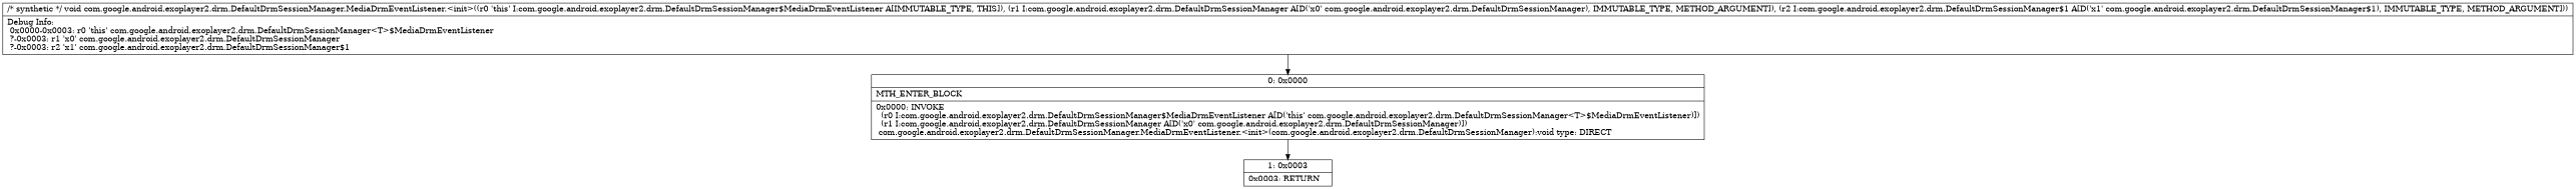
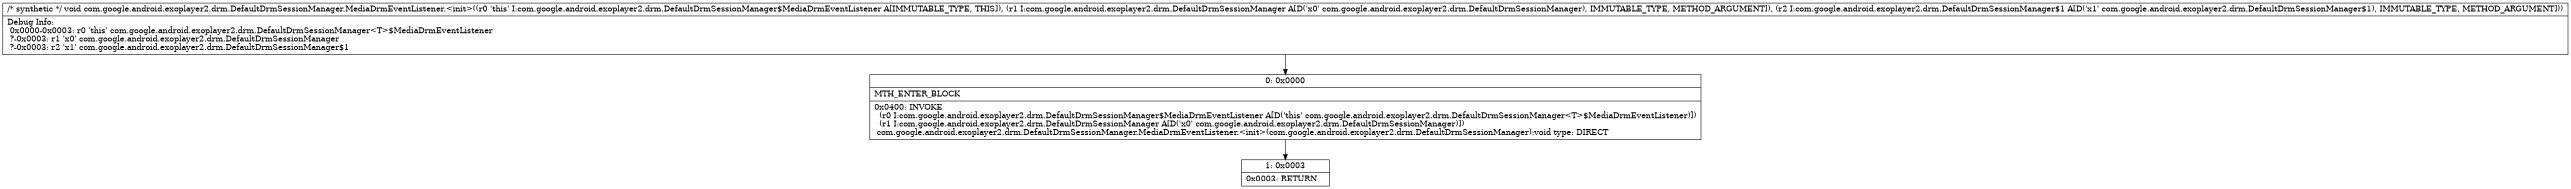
  digraph {
    fontname="DejaVu Serif"
    node [shape=record fontname="DejaVu Serif"]
    edge [fontname="DejaVu Serif"]
-   n1 [label="{0\:\ 0x0000|MTH_ENTER_BLOCK\l|0x0000: INVOKE  \l  (r0 I:com.google.android.exoplayer2.drm.DefaultDrmSessionManager$MediaDrmEventListener A[D('this' com.google.android.exoplayer2.drm.DefaultDrmSessionManager\<T\>$MediaDrmEventListener)])\l  (r1 I:com.google.android.exoplayer2.drm.DefaultDrmSessionManager A[D('x0' com.google.android.exoplayer2.drm.DefaultDrmSessionManager)])\l com.google.android.exoplayer2.drm.DefaultDrmSessionManager.MediaDrmEventListener.\<init\>(com.google.android.exoplayer2.drm.DefaultDrmSessionManager):void type: DIRECT \l}"]
+   n1 [label="{0\:\ 0x0000|MTH_ENTER_BLOCK\l|0x0400: INVOKE  \l  (r0 I:com.google.android.exoplayer2.drm.DefaultDrmSessionManager$MediaDrmEventListener A[D('this' com.google.android.exoplayer2.drm.DefaultDrmSessionManager\<T\>$MediaDrmEventListener)])\l  (r1 I:com.google.android.exoplayer2.drm.DefaultDrmSessionManager A[D('x0' com.google.android.exoplayer2.drm.DefaultDrmSessionManager)])\l com.google.android.exoplayer2.drm.DefaultDrmSessionManager.MediaDrmEventListener.\<init\>(com.google.android.exoplayer2.drm.DefaultDrmSessionManager):void type: DIRECT \l}"]
    n2 [label="{1\:\ 0x0003|0x0003: RETURN   \l}"]
    n3 [label="{\/* synthetic *\/ void com.google.android.exoplayer2.drm.DefaultDrmSessionManager.MediaDrmEventListener.\<init\>((r0 'this' I:com.google.android.exoplayer2.drm.DefaultDrmSessionManager$MediaDrmEventListener A[IMMUTABLE_TYPE, THIS]), (r1 I:com.google.android.exoplayer2.drm.DefaultDrmSessionManager A[D('x0' com.google.android.exoplayer2.drm.DefaultDrmSessionManager), IMMUTABLE_TYPE, METHOD_ARGUMENT]), (r2 I:com.google.android.exoplayer2.drm.DefaultDrmSessionManager$1 A[D('x1' com.google.android.exoplayer2.drm.DefaultDrmSessionManager$1), IMMUTABLE_TYPE, METHOD_ARGUMENT]))  | Debug Info:\l  0x0000\-0x0003: r0 'this' com.google.android.exoplayer2.drm.DefaultDrmSessionManager\<T\>$MediaDrmEventListener\l  ?\-0x0003: r1 'x0' com.google.android.exoplayer2.drm.DefaultDrmSessionManager\l  ?\-0x0003: r2 'x1' com.google.android.exoplayer2.drm.DefaultDrmSessionManager$1\l}"]
    n1 -> n2
    n3 -> n1
  }
